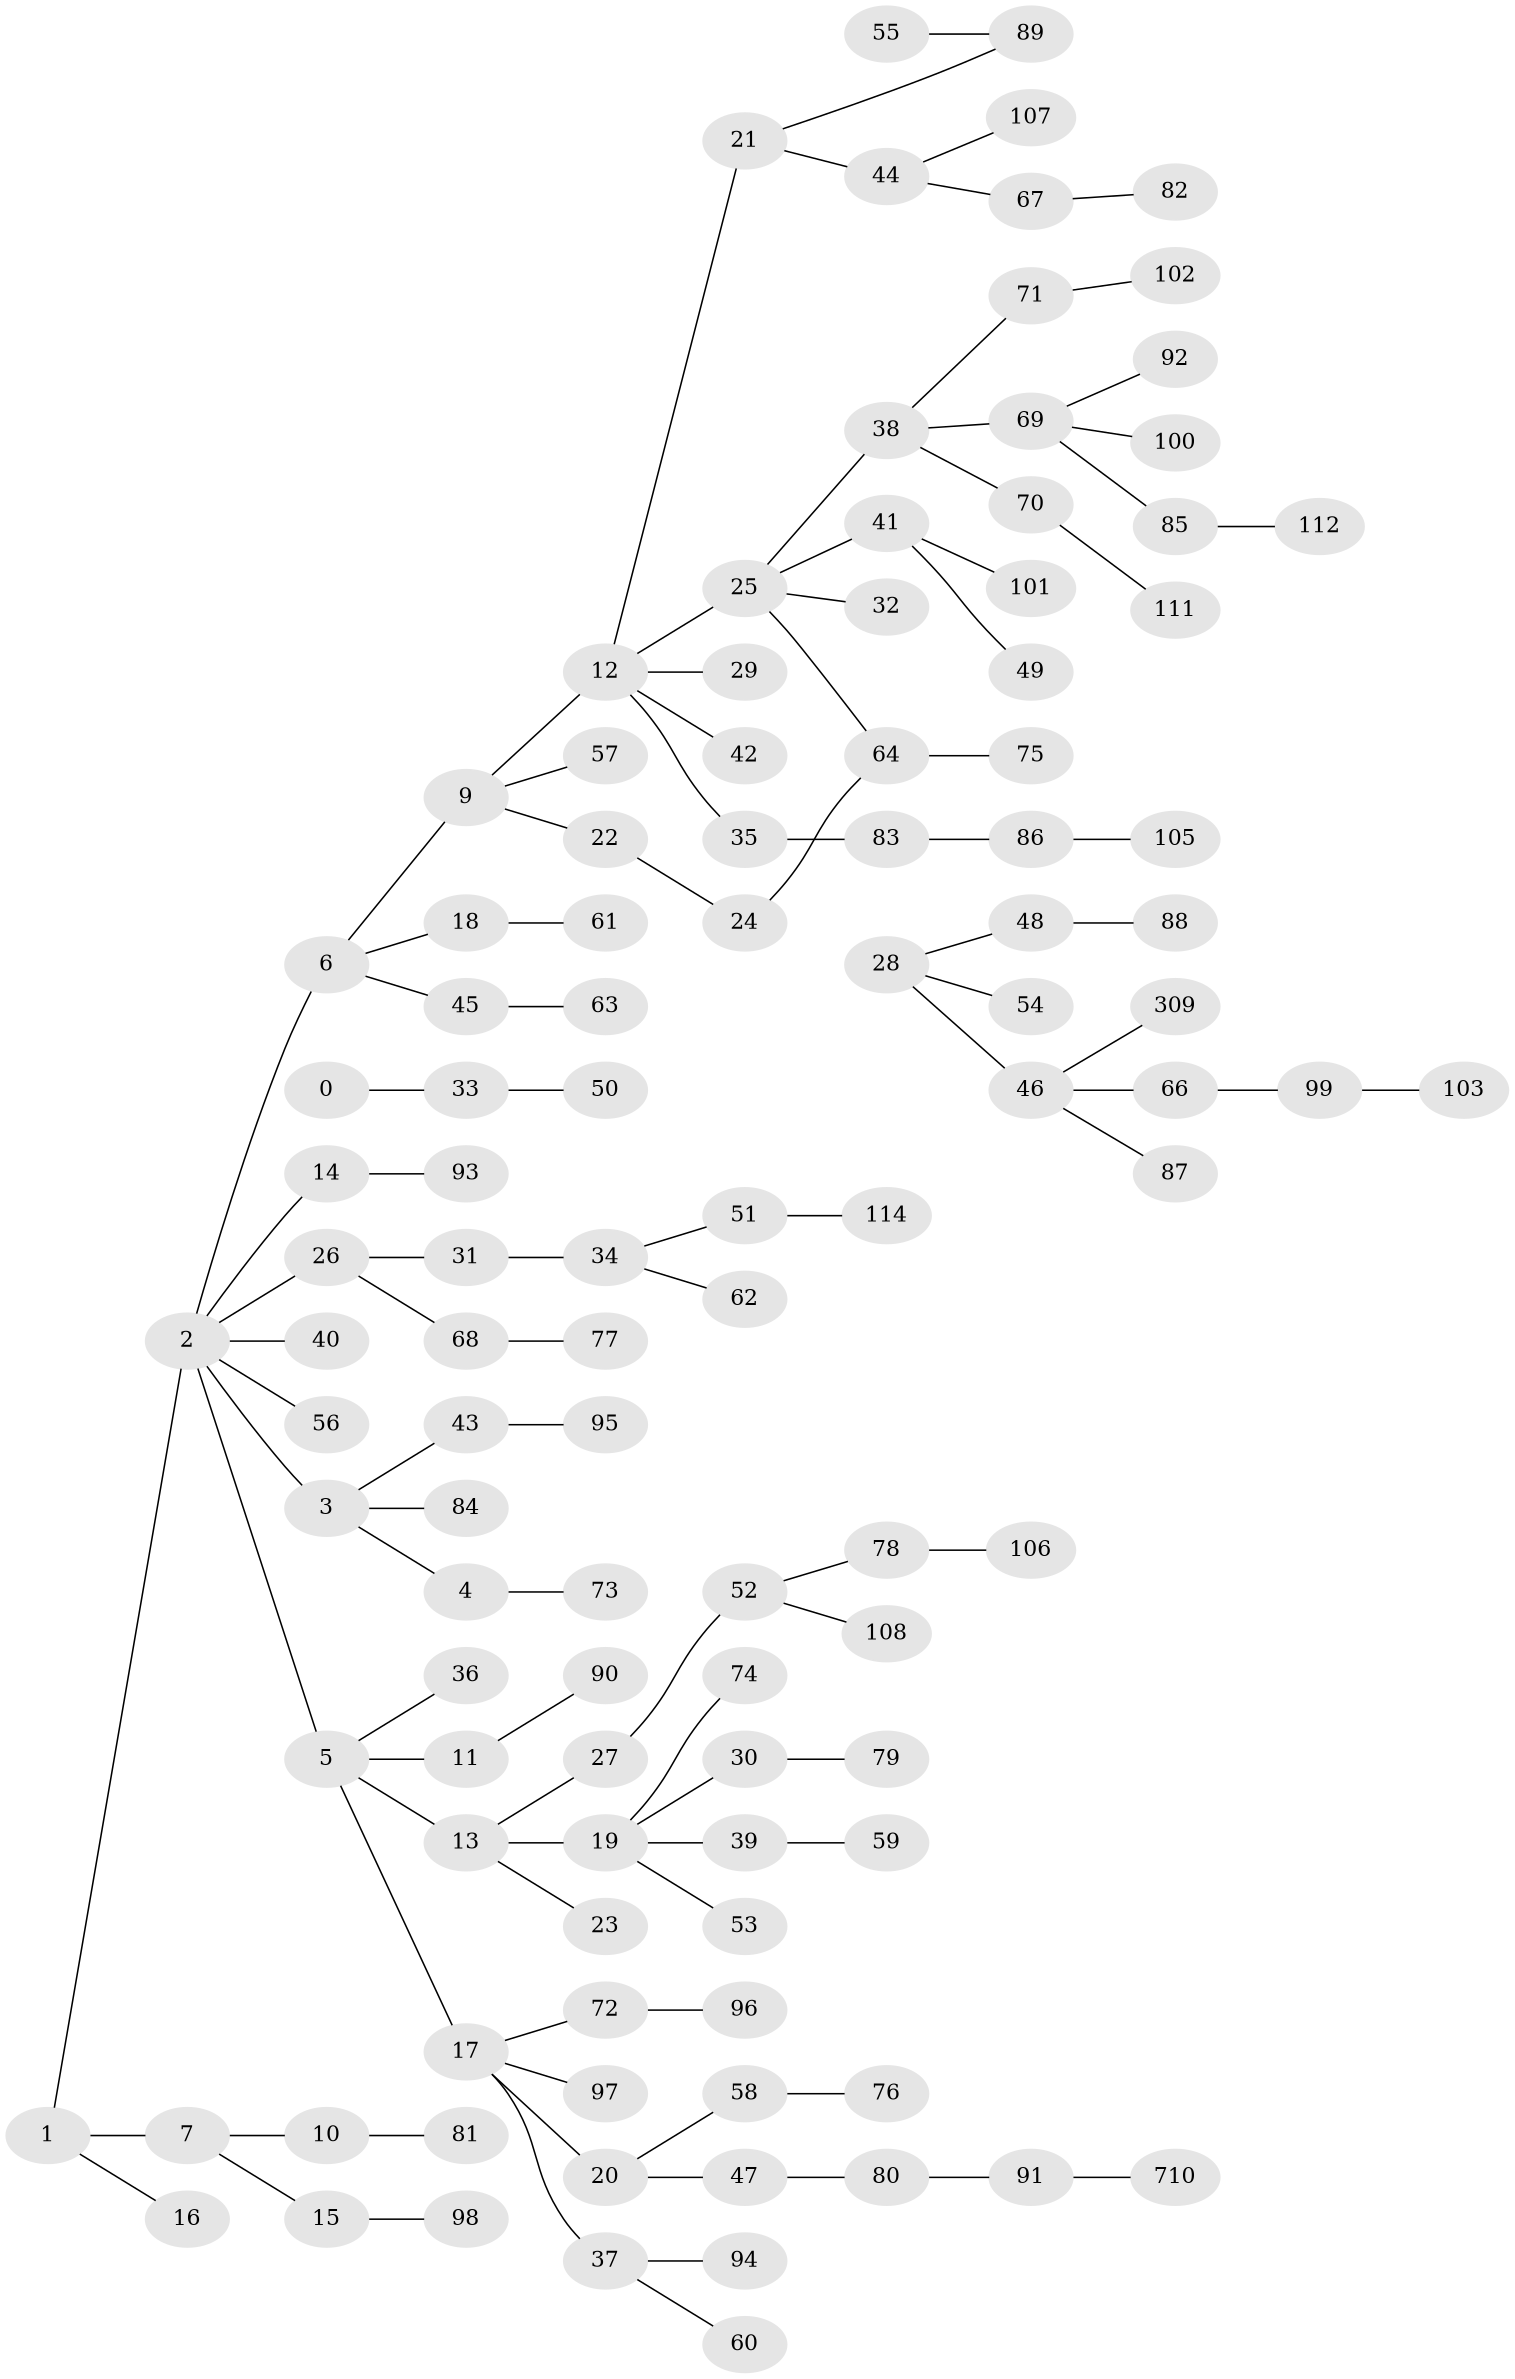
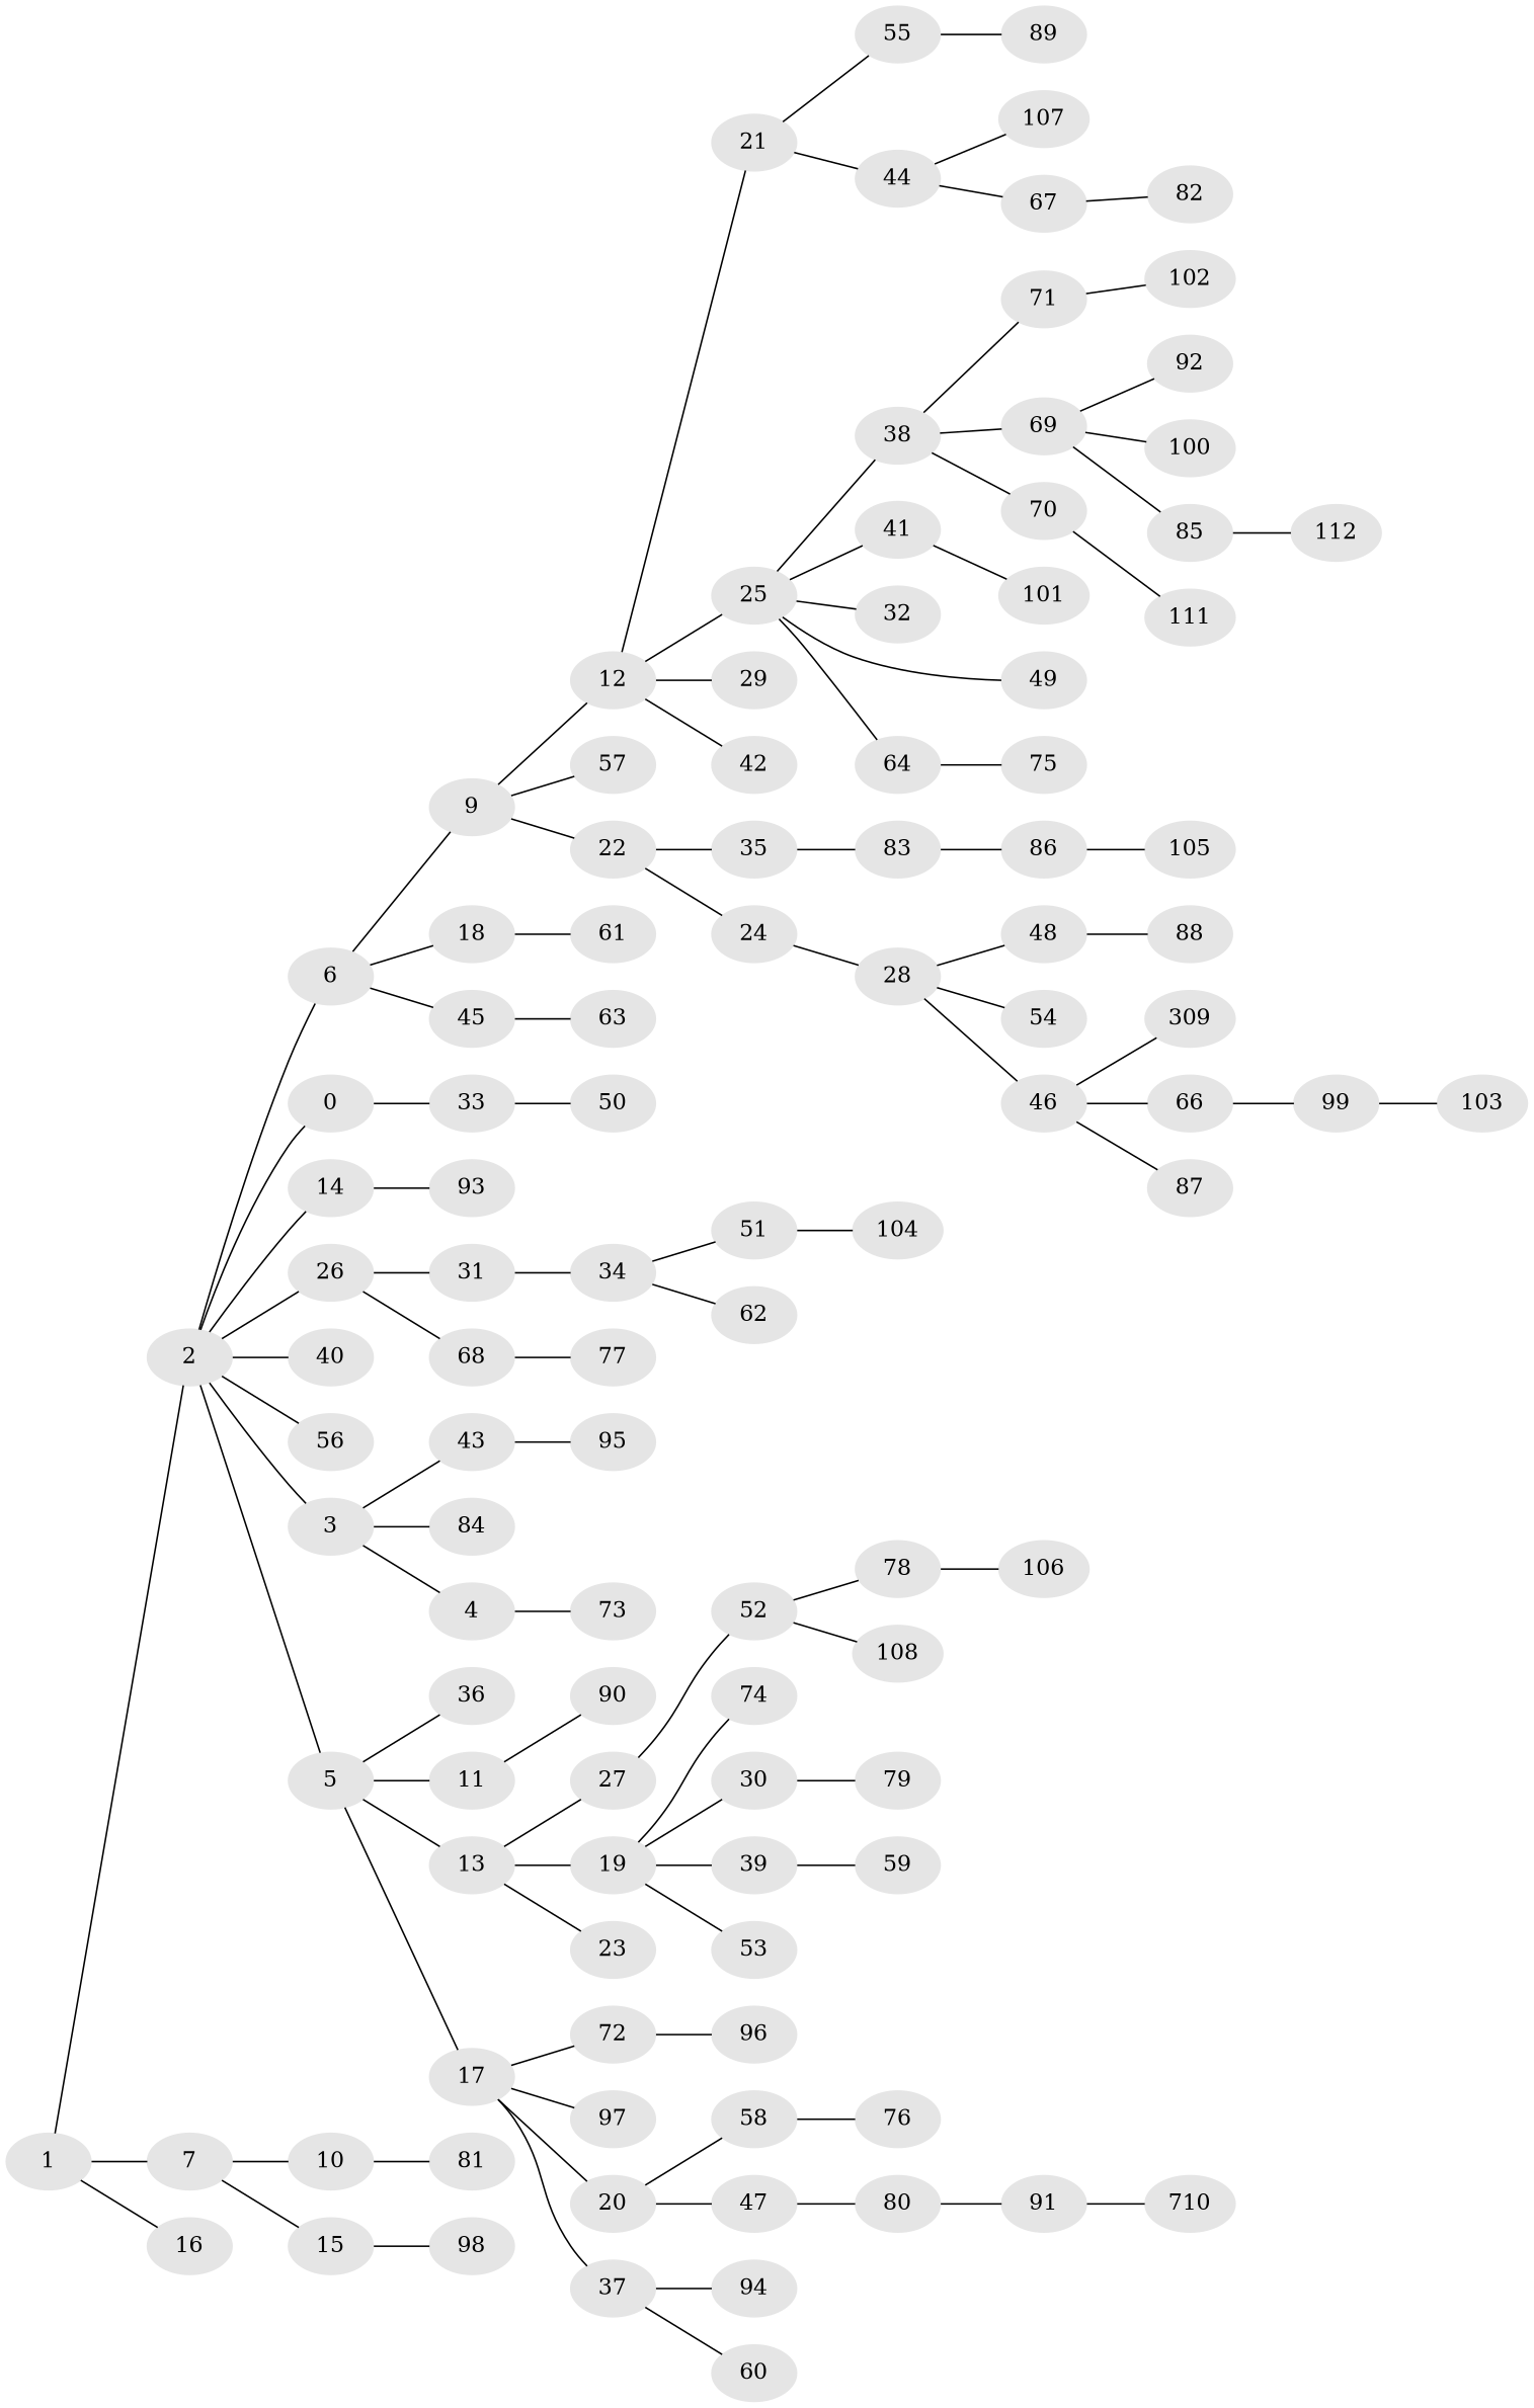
  graph {
    rankdir=LR
    node [color=gray90 style=filled]
    1
    2
    7
    16
    3
    5
    6
    n8 [label=0]
    14
    26
    40
    56
    10
    15
    4
    43
    84
    11
    13
    17
    36
    9
    18
    45
    33
    93
    31
    68
    73
    95
    90
    19
    23
    27
    20
    37
    72
    97
    12
    22
    57
    61
    63
    81
    98
    50
    21
    25
    29
    42
    24
    35
    44
    55
    32
    38
    41
    49
    64
    30
    39
    53
    74
    52
    47
    58
    60
    94
    96
    79
    59
    80
    76
    67
    107
    89
    28
    83
    46
    48
    54
    69
    70
    71
    101
    75
    34
    77
    78
    108
    66
    87
    n93 [label=309]
    88
    51
    62
-   104 [label=114]
+   104
    86
    85
    92
    100
    111
    102
    82
    99
    91
    106
    103
    112
    n110 [label=710]
    105
    1 -- 2
    1 -- 7
    1 -- 16
    2 -- 3
    2 -- 5
    2 -- 6
+   2 -- n8
    2 -- 14
    2 -- 26
    2 -- 40
    2 -- 56
    7 -- 10
    7 -- 15
    3 -- 4
    3 -- 43
    3 -- 84
    5 -- 11
    5 -- 13
    5 -- 17
    5 -- 36
    6 -- 9
    6 -- 18
    6 -- 45
    n8 -- 33
    14 -- 93
    26 -- 31
    26 -- 68
    10 -- 81
    15 -- 98
    4 -- 73
    43 -- 95
    11 -- 90
    13 -- 19
    13 -- 23
    13 -- 27
    17 -- 20
    17 -- 37
    17 -- 72
    17 -- 97
    9 -- 12
    9 -- 22
    9 -- 57
    18 -- 61
    45 -- 63
    33 -- 50
    31 -- 34
    68 -- 77
    19 -- 30
    19 -- 39
    19 -- 53
    19 -- 74
    27 -- 52
    20 -- 47
    20 -- 58
    37 -- 60
    37 -- 94
    72 -- 96
    12 -- 21
    12 -- 25
    12 -- 29
    12 -- 42
    22 -- 24
-   12 -- 35
+   22 -- 35
    21 -- 44
-   21 -- 89
+   21 -- 55
    25 -- 32
    25 -- 38
    25 -- 41
-   41 -- 49
+   25 -- 49
    25 -- 64
-   24 -- 64
+   24 -- 28
    35 -- 83
    44 -- 67
    44 -- 107
    55 -- 89
    38 -- 69
    38 -- 70
    38 -- 71
    41 -- 101
    64 -- 75
    30 -- 79
    39 -- 59
    52 -- 78
    52 -- 108
    47 -- 80
    58 -- 76
    80 -- 91
    67 -- 82
    28 -- 46
    28 -- 48
    28 -- 54
    83 -- 86
    46 -- 66
    46 -- 87
    46 -- n93
    48 -- 88
    69 -- 85
    69 -- 92
    69 -- 100
    70 -- 111
    71 -- 102
    34 -- 51
    34 -- 62
    78 -- 106
    66 -- 99
    51 -- 104
    86 -- 105
    85 -- 112
    99 -- 103
    91 -- n110
  }
